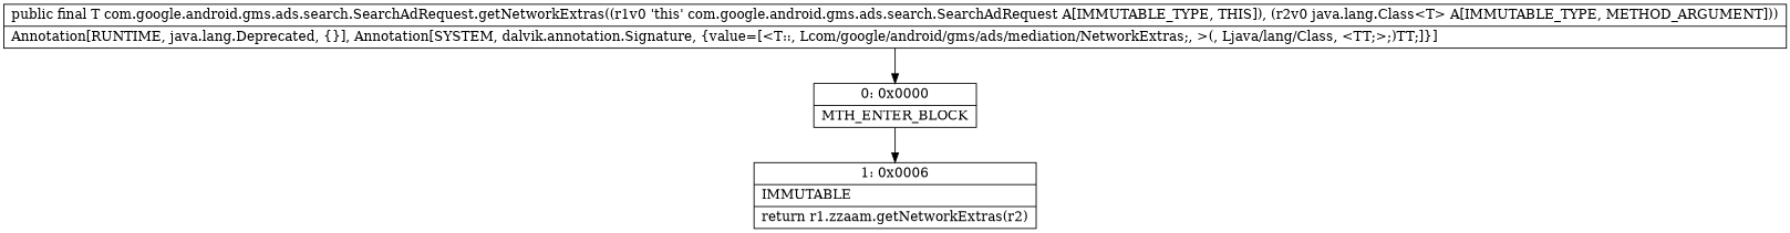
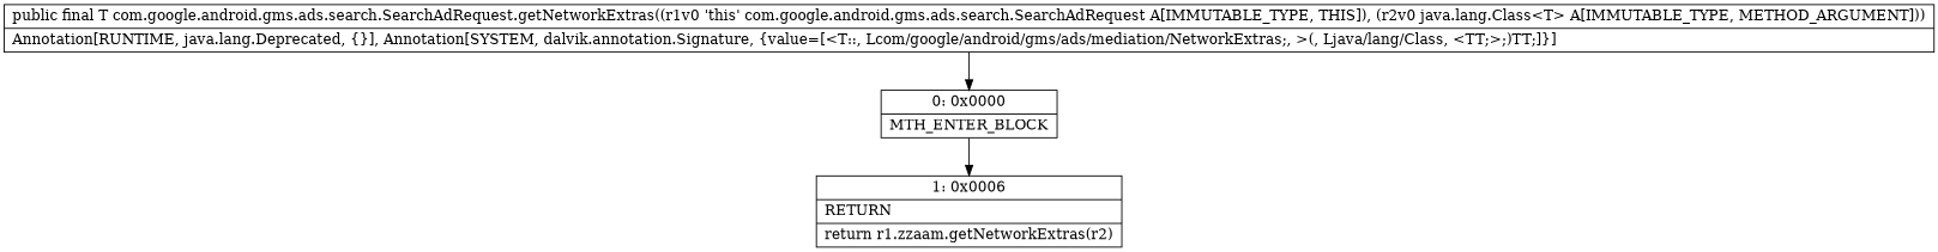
  digraph {
    node [shape=record]
    n1 [label="{0\:\ 0x0000|MTH_ENTER_BLOCK\l}"]
-   n2 [label="{1\:\ 0x0006|IMMUTABLE\l|return r1.zzaam.getNetworkExtras(r2)\l}"]
+   n2 [label="{1\:\ 0x0006|RETURN\l|return r1.zzaam.getNetworkExtras(r2)\l}"]
    n3 [label="{public final T com.google.android.gms.ads.search.SearchAdRequest.getNetworkExtras((r1v0 'this' com.google.android.gms.ads.search.SearchAdRequest A[IMMUTABLE_TYPE, THIS]), (r2v0 java.lang.Class\<T\> A[IMMUTABLE_TYPE, METHOD_ARGUMENT]))  | Annotation[RUNTIME, java.lang.Deprecated, \{\}], Annotation[SYSTEM, dalvik.annotation.Signature, \{value=[\<T::, Lcom\/google\/android\/gms\/ads\/mediation\/NetworkExtras;, \>(, Ljava\/lang\/Class, \<TT;\>;)TT;]\}]\l}"]
    n1 -> n2
    n3 -> n1
  }
